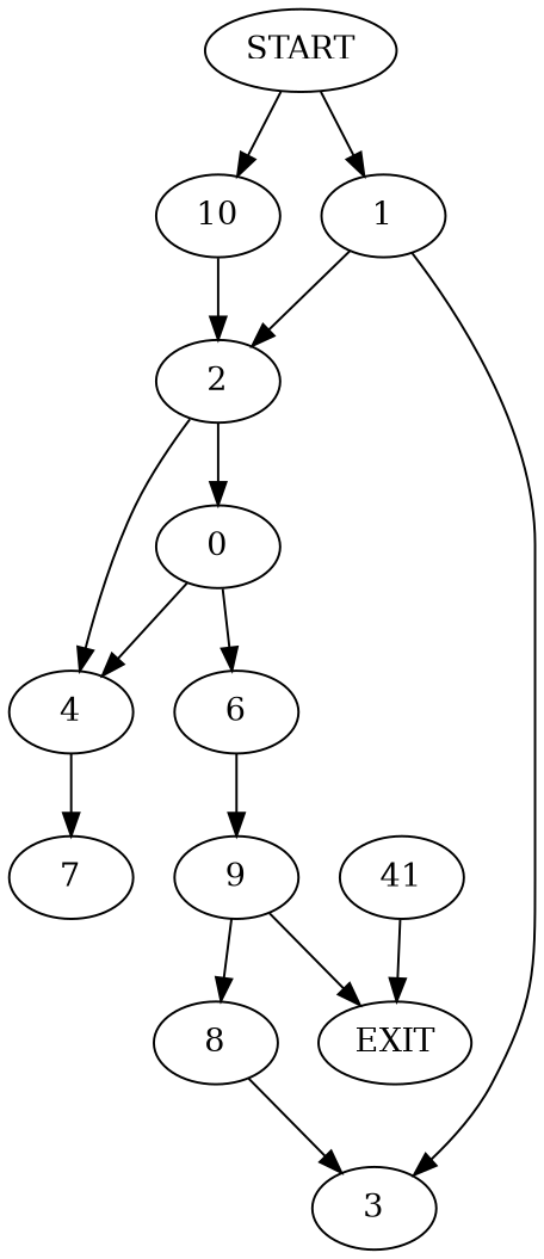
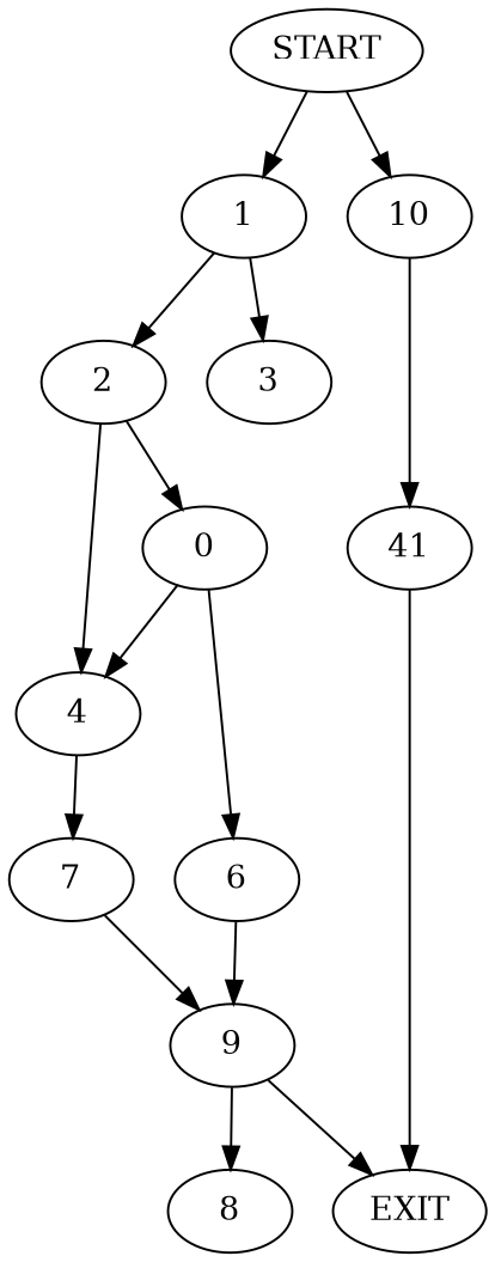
  digraph {
    n1 [label=START]
    1
    10
    2
    3
    n6 [label=41]
    n7 [label=EXIT]
    4
    n9 [label=0]
    7
    6
    9
    8
    n1 -> 1
    n1 -> 10
    1 -> 2
    1 -> 3
-   10 -> 2
+   10 -> n6
    2 -> 4
    2 -> n9
    n6 -> n7
    4 -> 7
    n9 -> 4
    n9 -> 6
+   7 -> 9
    6 -> 9
    9 -> n7
    9 -> 8
-   8 -> 3
  }
